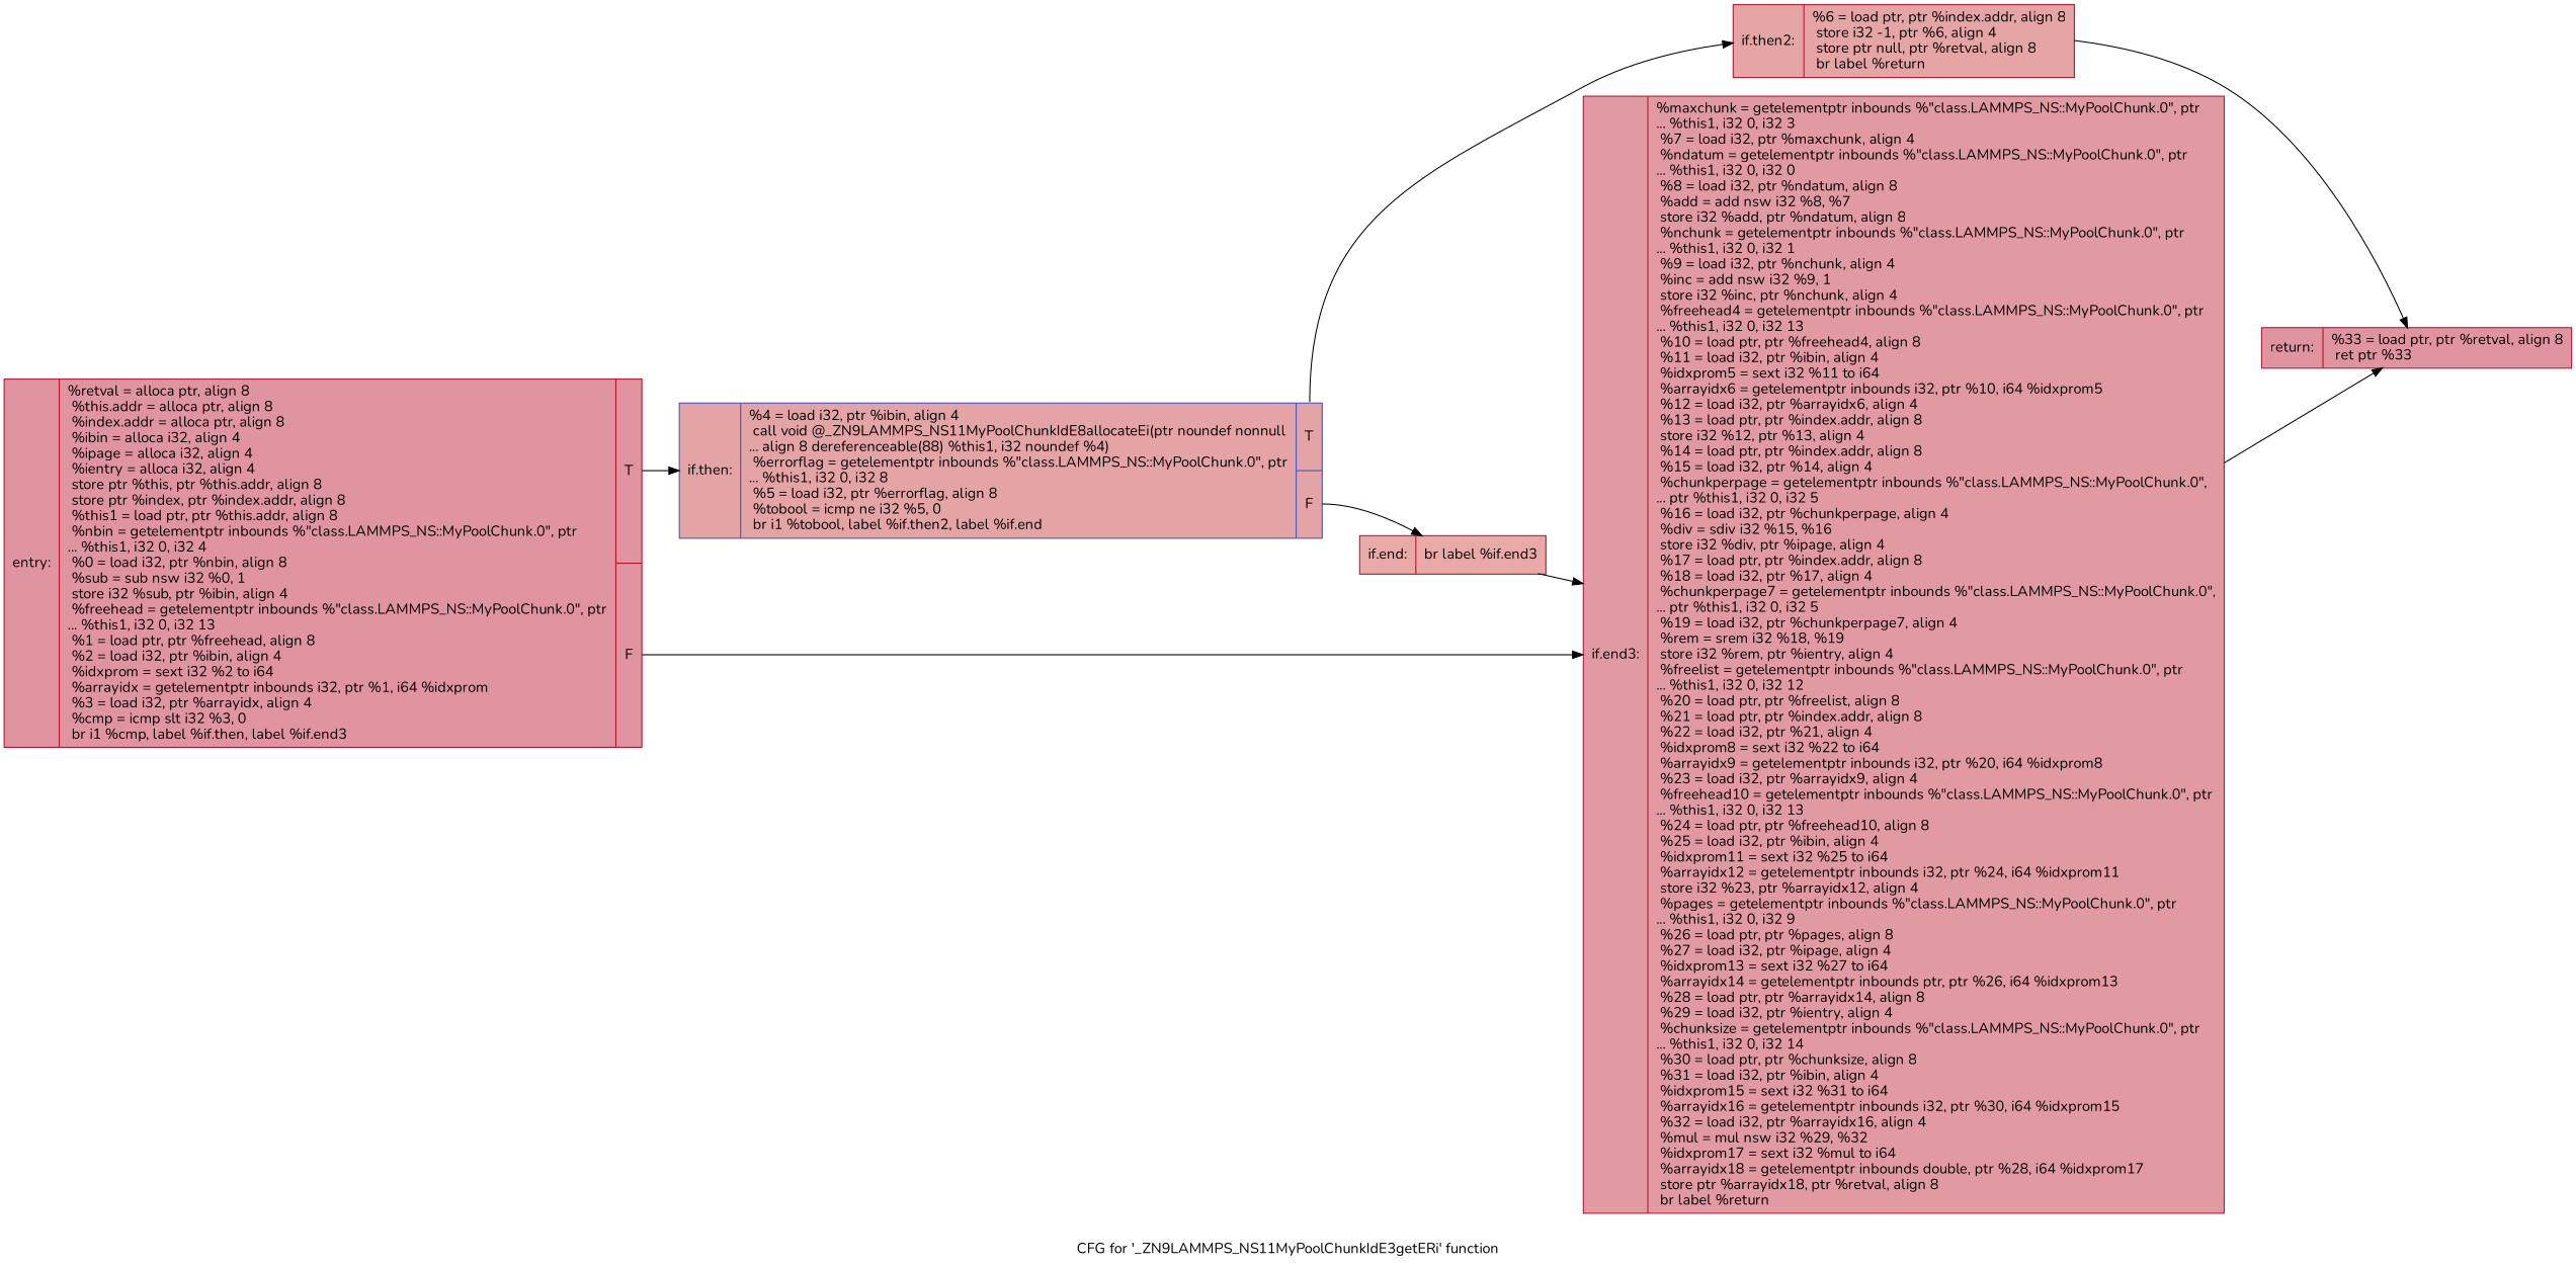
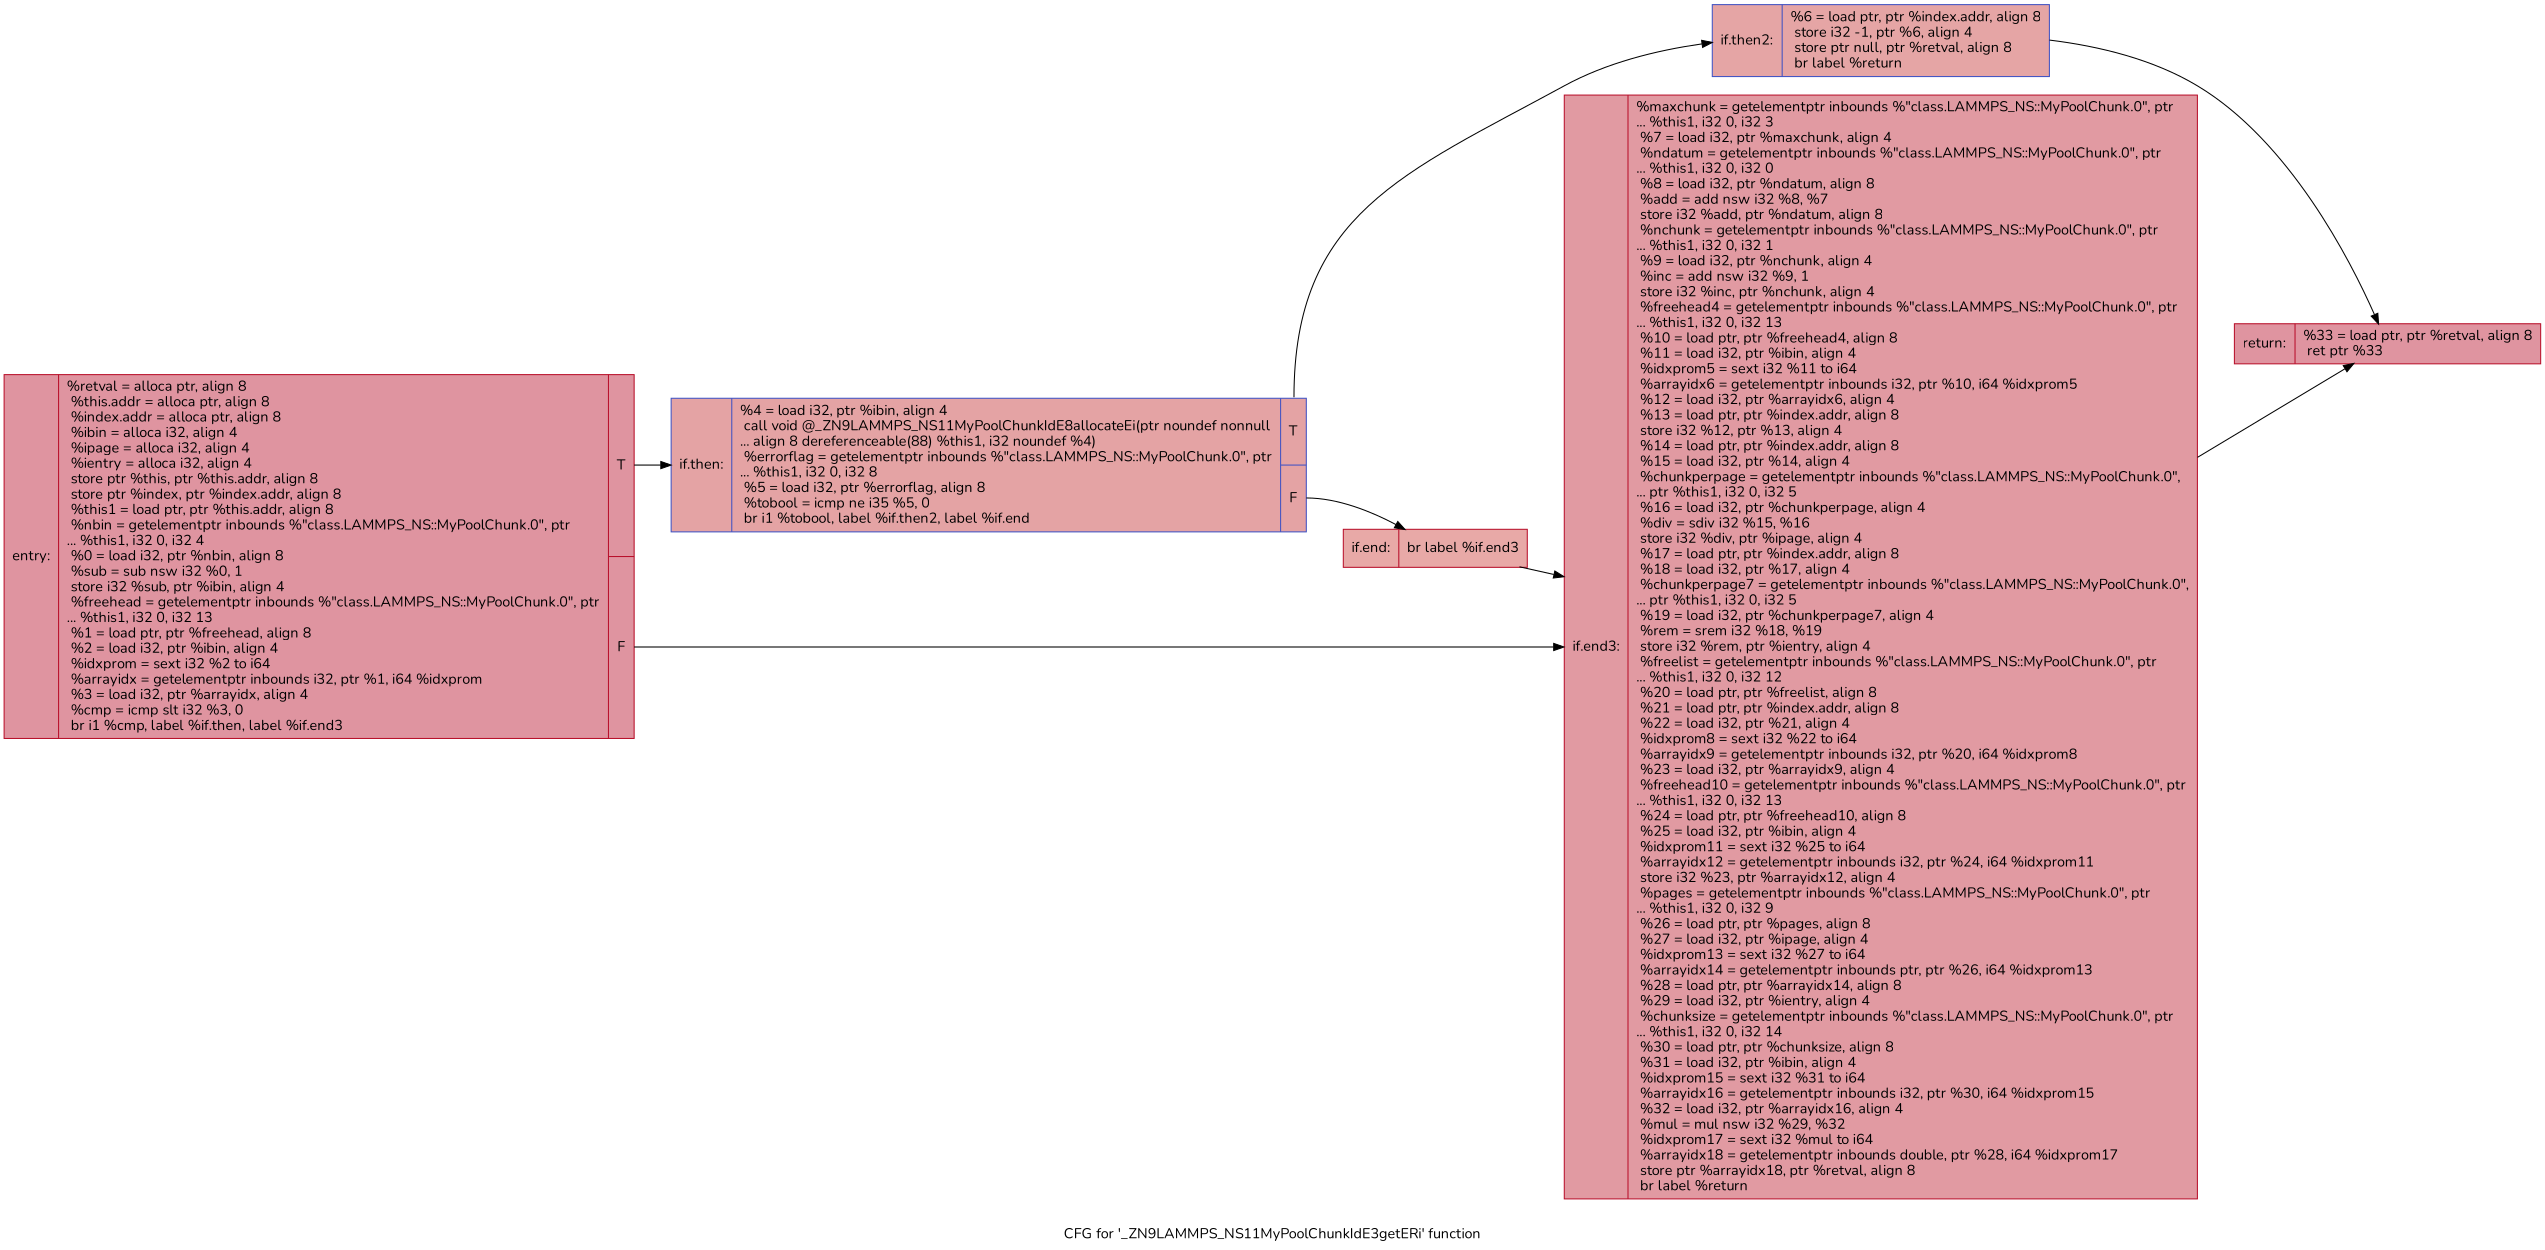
  digraph {
    fontname=Nunito
    label="CFG for '_ZN9LAMMPS_NS11MyPoolChunkIdE3getERi' function"
    rankdir=LR
    node [color="#b70d28ff" fillcolor="#b70d2870" fontname=Nunito shape=record style=filled]
    edge [fontname=Nunito]
    n1 [label="{entry:\l|  %retval = alloca ptr, align 8\l  %this.addr = alloca ptr, align 8\l  %index.addr = alloca ptr, align 8\l  %ibin = alloca i32, align 4\l  %ipage = alloca i32, align 4\l  %ientry = alloca i32, align 4\l  store ptr %this, ptr %this.addr, align 8\l  store ptr %index, ptr %index.addr, align 8\l  %this1 = load ptr, ptr %this.addr, align 8\l  %nbin = getelementptr inbounds %\"class.LAMMPS_NS::MyPoolChunk.0\", ptr\l... %this1, i32 0, i32 4\l  %0 = load i32, ptr %nbin, align 8\l  %sub = sub nsw i32 %0, 1\l  store i32 %sub, ptr %ibin, align 4\l  %freehead = getelementptr inbounds %\"class.LAMMPS_NS::MyPoolChunk.0\", ptr\l... %this1, i32 0, i32 13\l  %1 = load ptr, ptr %freehead, align 8\l  %2 = load i32, ptr %ibin, align 4\l  %idxprom = sext i32 %2 to i64\l  %arrayidx = getelementptr inbounds i32, ptr %1, i64 %idxprom\l  %3 = load i32, ptr %arrayidx, align 4\l  %cmp = icmp slt i32 %3, 0\l  br i1 %cmp, label %if.then, label %if.end3\l|{<s0>T|<s1>F}}"]
-   n2 [color="#3d50c3ff" fillcolor="#c32e3170" label="{if.then:\l|  %4 = load i32, ptr %ibin, align 4\l  call void @_ZN9LAMMPS_NS11MyPoolChunkIdE8allocateEi(ptr noundef nonnull\l... align 8 dereferenceable(88) %this1, i32 noundef %4)\l  %errorflag = getelementptr inbounds %\"class.LAMMPS_NS::MyPoolChunk.0\", ptr\l... %this1, i32 0, i32 8\l  %5 = load i32, ptr %errorflag, align 8\l  %tobool = icmp ne i32 %5, 0\l  br i1 %tobool, label %if.then2, label %if.end\l|{<s0>T|<s1>F}}"]
+   n2 [color="#3d50c3ff" fillcolor="#c32e3170" label="{if.then:\l|  %4 = load i32, ptr %ibin, align 4\l  call void @_ZN9LAMMPS_NS11MyPoolChunkIdE8allocateEi(ptr noundef nonnull\l... align 8 dereferenceable(88) %this1, i32 noundef %4)\l  %errorflag = getelementptr inbounds %\"class.LAMMPS_NS::MyPoolChunk.0\", ptr\l... %this1, i32 0, i32 8\l  %5 = load i32, ptr %errorflag, align 8\l  %tobool = icmp ne i35 %5, 0\l  br i1 %tobool, label %if.then2, label %if.end\l|{<s0>T|<s1>F}}"]
    n3 [fillcolor="#bb1b2c70" label="{if.end3:\l|  %maxchunk = getelementptr inbounds %\"class.LAMMPS_NS::MyPoolChunk.0\", ptr\l... %this1, i32 0, i32 3\l  %7 = load i32, ptr %maxchunk, align 4\l  %ndatum = getelementptr inbounds %\"class.LAMMPS_NS::MyPoolChunk.0\", ptr\l... %this1, i32 0, i32 0\l  %8 = load i32, ptr %ndatum, align 8\l  %add = add nsw i32 %8, %7\l  store i32 %add, ptr %ndatum, align 8\l  %nchunk = getelementptr inbounds %\"class.LAMMPS_NS::MyPoolChunk.0\", ptr\l... %this1, i32 0, i32 1\l  %9 = load i32, ptr %nchunk, align 4\l  %inc = add nsw i32 %9, 1\l  store i32 %inc, ptr %nchunk, align 4\l  %freehead4 = getelementptr inbounds %\"class.LAMMPS_NS::MyPoolChunk.0\", ptr\l... %this1, i32 0, i32 13\l  %10 = load ptr, ptr %freehead4, align 8\l  %11 = load i32, ptr %ibin, align 4\l  %idxprom5 = sext i32 %11 to i64\l  %arrayidx6 = getelementptr inbounds i32, ptr %10, i64 %idxprom5\l  %12 = load i32, ptr %arrayidx6, align 4\l  %13 = load ptr, ptr %index.addr, align 8\l  store i32 %12, ptr %13, align 4\l  %14 = load ptr, ptr %index.addr, align 8\l  %15 = load i32, ptr %14, align 4\l  %chunkperpage = getelementptr inbounds %\"class.LAMMPS_NS::MyPoolChunk.0\",\l... ptr %this1, i32 0, i32 5\l  %16 = load i32, ptr %chunkperpage, align 4\l  %div = sdiv i32 %15, %16\l  store i32 %div, ptr %ipage, align 4\l  %17 = load ptr, ptr %index.addr, align 8\l  %18 = load i32, ptr %17, align 4\l  %chunkperpage7 = getelementptr inbounds %\"class.LAMMPS_NS::MyPoolChunk.0\",\l... ptr %this1, i32 0, i32 5\l  %19 = load i32, ptr %chunkperpage7, align 4\l  %rem = srem i32 %18, %19\l  store i32 %rem, ptr %ientry, align 4\l  %freelist = getelementptr inbounds %\"class.LAMMPS_NS::MyPoolChunk.0\", ptr\l... %this1, i32 0, i32 12\l  %20 = load ptr, ptr %freelist, align 8\l  %21 = load ptr, ptr %index.addr, align 8\l  %22 = load i32, ptr %21, align 4\l  %idxprom8 = sext i32 %22 to i64\l  %arrayidx9 = getelementptr inbounds i32, ptr %20, i64 %idxprom8\l  %23 = load i32, ptr %arrayidx9, align 4\l  %freehead10 = getelementptr inbounds %\"class.LAMMPS_NS::MyPoolChunk.0\", ptr\l... %this1, i32 0, i32 13\l  %24 = load ptr, ptr %freehead10, align 8\l  %25 = load i32, ptr %ibin, align 4\l  %idxprom11 = sext i32 %25 to i64\l  %arrayidx12 = getelementptr inbounds i32, ptr %24, i64 %idxprom11\l  store i32 %23, ptr %arrayidx12, align 4\l  %pages = getelementptr inbounds %\"class.LAMMPS_NS::MyPoolChunk.0\", ptr\l... %this1, i32 0, i32 9\l  %26 = load ptr, ptr %pages, align 8\l  %27 = load i32, ptr %ipage, align 4\l  %idxprom13 = sext i32 %27 to i64\l  %arrayidx14 = getelementptr inbounds ptr, ptr %26, i64 %idxprom13\l  %28 = load ptr, ptr %arrayidx14, align 8\l  %29 = load i32, ptr %ientry, align 4\l  %chunksize = getelementptr inbounds %\"class.LAMMPS_NS::MyPoolChunk.0\", ptr\l... %this1, i32 0, i32 14\l  %30 = load ptr, ptr %chunksize, align 8\l  %31 = load i32, ptr %ibin, align 4\l  %idxprom15 = sext i32 %31 to i64\l  %arrayidx16 = getelementptr inbounds i32, ptr %30, i64 %idxprom15\l  %32 = load i32, ptr %arrayidx16, align 4\l  %mul = mul nsw i32 %29, %32\l  %idxprom17 = sext i32 %mul to i64\l  %arrayidx18 = getelementptr inbounds double, ptr %28, i64 %idxprom17\l  store ptr %arrayidx18, ptr %retval, align 8\l  br label %return\l}"]
-   n4 [fillcolor="#c5333470" label="{if.then2:\l|  %6 = load ptr, ptr %index.addr, align 8\l  store i32 -1, ptr %6, align 4\l  store ptr null, ptr %retval, align 8\l  br label %return\l}"]
+   n4 [color="#3d50c3ff" fillcolor="#c5333470" label="{if.then2:\l|  %6 = load ptr, ptr %index.addr, align 8\l  store i32 -1, ptr %6, align 4\l  store ptr null, ptr %retval, align 8\l  br label %return\l}"]
    n5 [fillcolor="#ca3b3770" label="{if.end:\l|  br label %if.end3\l}"]
    n6 [label="{return:\l|  %33 = load ptr, ptr %retval, align 8\l  ret ptr %33\l}"]
    n1 -> n2 [tailport=s0]
    n1 -> n3 [tailport=s1]
    n2 -> n4 [tailport=s0]
    n2 -> n5 [tailport=s1]
    n3 -> n6
    n4 -> n6
    n5 -> n3
  }
